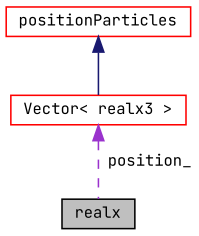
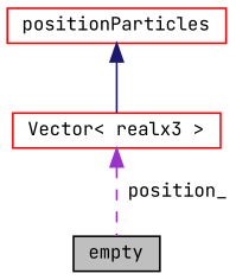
  digraph {
    fontname="JetBrains Mono"
    node [color=red fillcolor=white fontname="JetBrains Mono" fontsize=10 shape=record style=filled]
    edge [dir=back fontname="JetBrains Mono" fontsize=10 labelfontname=Helvetica labelfontsize=10]
-   n1 [color=black fillcolor=grey75 fontcolor=black height=0.2 label=realx width=0.4]
+   n1 [color=black fillcolor=grey75 fontcolor=black height=0.2 label=empty width=0.4]
    n2 [height=0.2 label=positionParticles width=0.4]
    n3 [height=0.2 label="Vector\< realx3 \>" width=0.4]
    n2 -> n3 [color=midnightblue style=solid]
    n3 -> n1 [color=darkorchid3 label=" position_" style=dashed]
  }
